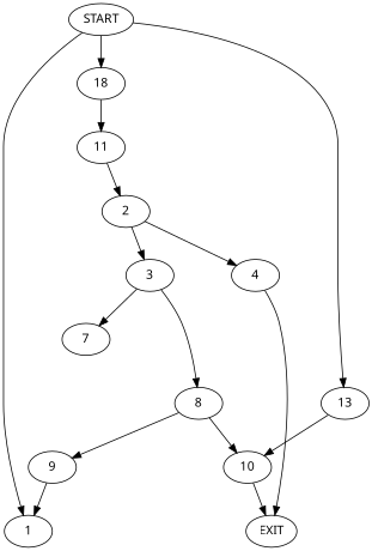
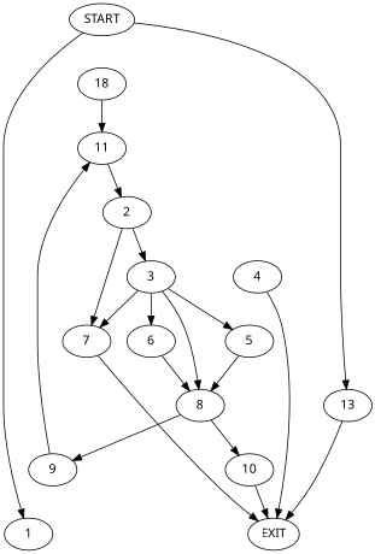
  digraph {
    fontname="Noto Sans"
    node [fontname="Noto Sans"]
    edge [fontname="Noto Sans"]
    n1 [label=START]
    1
    n3 [label=18]
    13
    11
    n6 [label=EXIT]
    2
    3
    4
+   5
+   6
    7
    8
    9
    10
    n1 -> 1
-   n1 -> n3
    n1 -> 13
    n3 -> 11
-   13 -> 10
+   13 -> n6
    11 -> 2
    2 -> 3
-   2 -> 4
+   2 -> 7
+   3 -> 5
+   3 -> 6
    3 -> 7
    3 -> 8
    4 -> n6
+   5 -> 8
+   6 -> 8
+   7 -> n6
    8 -> 9
    8 -> 10
-   9 -> 1
+   9 -> 11
    10 -> n6
  }
